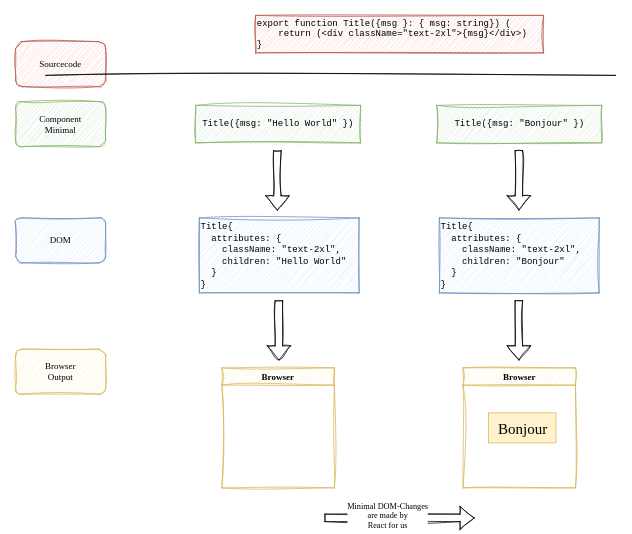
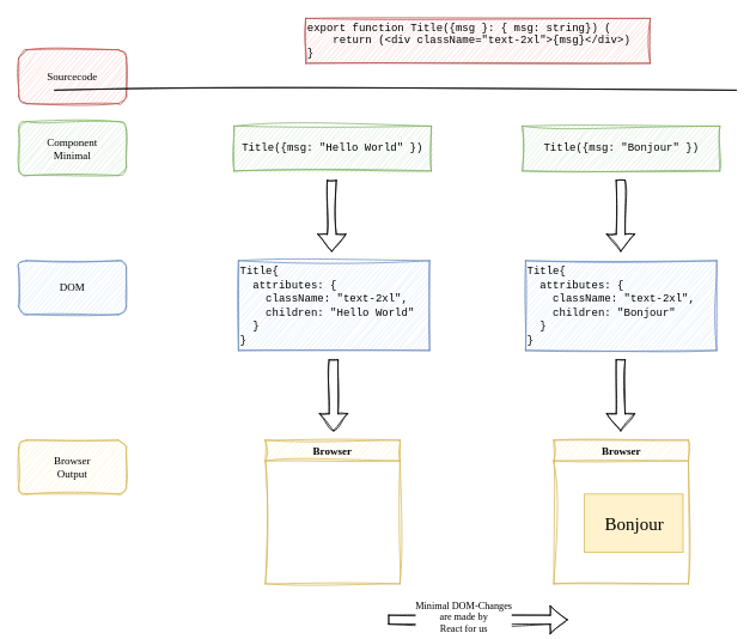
  <mxCell id="0" />
  <mxCell id="1" parent="0" />
  <mxCell id="2" value="Title({msg: &quot;Hello World&quot; })" style="rounded=0;whiteSpace=wrap;html=1;sketch=1;hachureGap=4;jiggle=2;curveFitting=1;fontFamily=Courier New;align=center;fillColor=#d5e8d4;strokeColor=#82b366;" vertex="1" parent="1"><mxGeometry x="260" y="140" width="220" height="50" as="geometry" /></mxCell>
  <mxCell id="3" value="" style="shape=flexArrow;endArrow=classic;html=1;rounded=0;sketch=1;hachureGap=4;jiggle=2;curveFitting=1;fontFamily=Architects Daughter;fontSource=https%3A%2F%2Ffonts.googleapis.com%2Fcss%3Ffamily%3DArchitects%2BDaughter;" edge="1" parent="1"><mxGeometry width="50" height="50" relative="1" as="geometry"><mxPoint x="369" y="200" as="sourcePoint" /><mxPoint x="369" y="280" as="targetPoint" /></mxGeometry></mxCell>
  <mxCell id="4" value="&lt;font face=&quot;Courier New&quot;&gt;Title{&lt;br&gt;&amp;nbsp; attributes: { &lt;br&gt;&amp;nbsp; &amp;nbsp; className: &quot;text-2xl&quot;,&lt;br&gt;&amp;nbsp; &amp;nbsp; children: &quot;Hello World&quot;&lt;br&gt;&amp;nbsp; }&lt;br&gt;}&amp;nbsp;&lt;/font&gt;" style="rounded=0;whiteSpace=wrap;html=1;sketch=1;hachureGap=4;jiggle=2;curveFitting=1;fontFamily=Architects Daughter;fontSource=https%3A%2F%2Ffonts.googleapis.com%2Fcss%3Ffamily%3DArchitects%2BDaughter;align=left;fillColor=#dae8fc;strokeColor=#6c8ebf;" vertex="1" parent="1"><mxGeometry x="265" y="290" width="213" height="100" as="geometry" /></mxCell>
  <mxCell id="5" value="export function Title({msg }: { msg: string}) (&lt;br&gt;&amp;nbsp; &amp;nbsp; return (&amp;lt;div className=&quot;text-2xl&quot;&amp;gt;{msg}&amp;lt;/div&amp;gt;)&lt;br&gt;&lt;div style=&quot;&quot;&gt;&lt;span style=&quot;background-color: transparent; color: light-dark(rgb(0, 0, 0), rgb(255, 255, 255));&quot;&gt;}&lt;/span&gt;&lt;/div&gt;" style="rounded=0;whiteSpace=wrap;html=1;sketch=1;hachureGap=4;jiggle=2;curveFitting=1;fontFamily=Courier New;align=left;fillColor=#f8cecc;strokeColor=#b85450;" vertex="1" parent="1"><mxGeometry x="340" y="20" width="384" height="50" as="geometry" /></mxCell>
  <mxCell id="6" value="Title({msg: &quot;Bonjour&quot; })" style="rounded=0;whiteSpace=wrap;html=1;sketch=1;hachureGap=4;jiggle=2;curveFitting=1;fontFamily=Courier New;align=center;fillColor=#d5e8d4;strokeColor=#82b366;" vertex="1" parent="1"><mxGeometry x="581.5" y="140" width="220" height="50" as="geometry" /></mxCell>
  <mxCell id="7" value="" style="shape=flexArrow;endArrow=classic;html=1;rounded=0;sketch=1;hachureGap=4;jiggle=2;curveFitting=1;fontFamily=Architects Daughter;fontSource=https%3A%2F%2Ffonts.googleapis.com%2Fcss%3Ffamily%3DArchitects%2BDaughter;" edge="1" parent="1"><mxGeometry width="50" height="50" relative="1" as="geometry"><mxPoint x="691" y="200" as="sourcePoint" /><mxPoint x="691" y="280" as="targetPoint" /></mxGeometry></mxCell>
  <mxCell id="8" value="&lt;font face=&quot;Courier New&quot;&gt;Title{&lt;br&gt;&amp;nbsp; attributes: { &lt;br&gt;&amp;nbsp; &amp;nbsp; className: &quot;text-2xl&quot;,&lt;br&gt;&amp;nbsp; &amp;nbsp; children: &quot;Bonjour&quot;&lt;br&gt;&amp;nbsp; }&lt;br&gt;}&amp;nbsp;&lt;/font&gt;" style="rounded=0;whiteSpace=wrap;html=1;sketch=1;hachureGap=4;jiggle=2;curveFitting=1;fontFamily=Architects Daughter;fontSource=https%3A%2F%2Ffonts.googleapis.com%2Fcss%3Ffamily%3DArchitects%2BDaughter;align=left;fillColor=#dae8fc;strokeColor=#6c8ebf;" vertex="1" parent="1"><mxGeometry x="585" y="290" width="213" height="100" as="geometry" /></mxCell>
  <mxCell id="9" value="Browser" style="swimlane;whiteSpace=wrap;html=1;sketch=1;hachureGap=4;jiggle=2;curveFitting=1;fontFamily=Architects Daughter;fontSource=https%3A%2F%2Ffonts.googleapis.com%2Fcss%3Ffamily%3DArchitects%2BDaughter;fillColor=#fff2cc;strokeColor=#d6b656;" vertex="1" parent="1"><mxGeometry x="295" y="490" width="150" height="160" as="geometry" /></mxCell>
  <mxCell id="10" value="Browser" style="swimlane;whiteSpace=wrap;html=1;sketch=1;hachureGap=4;jiggle=2;curveFitting=1;fontFamily=Architects Daughter;fontSource=https%3A%2F%2Ffonts.googleapis.com%2Fcss%3Ffamily%3DArchitects%2BDaughter;fillColor=#fff2cc;strokeColor=#d6b656;" vertex="1" parent="1"><mxGeometry x="616.5" y="490" width="150" height="160" as="geometry" /></mxCell>
- <mxCell id="11" value="&lt;font style=&quot;font-size: 20px;&quot;&gt;Bonjour&lt;/font&gt;" style="text;html=1;align=center;verticalAlign=middle;resizable=0;points=[];autosize=1;strokeColor=#d6b656;fillColor=#fff2cc;fontFamily=Architects Daughter;fontSource=https%3A%2F%2Ffonts.googleapis.com%2Fcss%3Ffamily%3DArchitects%2BDaughter;" vertex="1" parent="10"><mxGeometry x="34" y="60" width="90" height="40" as="geometry" /></mxCell>
+ <mxCell id="11" value="&lt;font style=&quot;font-size: 20px;&quot;&gt;Bonjour&lt;/font&gt;" style="text;html=1;align=center;verticalAlign=middle;resizable=0;points=[];autosize=1;strokeColor=#d6b656;fillColor=#fff2cc;fontFamily=Architects Daughter;fontSource=https%3A%2F%2Ffonts.googleapis.com%2Fcss%3Ffamily%3DArchitects%2BDaughter;" vertex="1" parent="10"><mxGeometry x="34" y="60" width="110" height="65" as="geometry" /></mxCell>
  <mxCell id="12" value="" style="shape=flexArrow;endArrow=classic;html=1;rounded=0;sketch=1;hachureGap=4;jiggle=2;curveFitting=1;fontFamily=Architects Daughter;fontSource=https%3A%2F%2Ffonts.googleapis.com%2Fcss%3Ffamily%3DArchitects%2BDaughter;" edge="1" parent="1"><mxGeometry width="50" height="50" relative="1" as="geometry"><mxPoint x="371" y="400" as="sourcePoint" /><mxPoint x="371" y="480" as="targetPoint" /></mxGeometry></mxCell>
  <mxCell id="13" value="" style="shape=flexArrow;endArrow=classic;html=1;rounded=0;sketch=1;hachureGap=4;jiggle=2;curveFitting=1;fontFamily=Architects Daughter;fontSource=https%3A%2F%2Ffonts.googleapis.com%2Fcss%3Ffamily%3DArchitects%2BDaughter;" edge="1" parent="1"><mxGeometry width="50" height="50" relative="1" as="geometry"><mxPoint x="691" y="400" as="sourcePoint" /><mxPoint x="691" y="480" as="targetPoint" /></mxGeometry></mxCell>
  <mxCell id="14" value="Sourcecode" style="rounded=1;whiteSpace=wrap;html=1;sketch=1;hachureGap=4;jiggle=2;curveFitting=1;fontFamily=Architects Daughter;fontSource=https%3A%2F%2Ffonts.googleapis.com%2Fcss%3Ffamily%3DArchitects%2BDaughter;fillColor=#f8cecc;strokeColor=#b85450;" vertex="1" parent="1"><mxGeometry x="20" y="55" width="120" height="60" as="geometry" /></mxCell>
  <mxCell id="15" value="Component&lt;br&gt;Minimal" style="rounded=1;whiteSpace=wrap;html=1;sketch=1;hachureGap=4;jiggle=2;curveFitting=1;fontFamily=Architects Daughter;fontSource=https%3A%2F%2Ffonts.googleapis.com%2Fcss%3Ffamily%3DArchitects%2BDaughter;fillColor=#d5e8d4;strokeColor=#82b366;" vertex="1" parent="1"><mxGeometry x="20" y="135" width="120" height="60" as="geometry" /></mxCell>
  <mxCell id="16" value="DOM" style="rounded=1;whiteSpace=wrap;html=1;sketch=1;hachureGap=4;jiggle=2;curveFitting=1;fontFamily=Architects Daughter;fontSource=https%3A%2F%2Ffonts.googleapis.com%2Fcss%3Ffamily%3DArchitects%2BDaughter;fillColor=#dae8fc;strokeColor=#6c8ebf;" vertex="1" parent="1"><mxGeometry x="20" y="290" width="120" height="60" as="geometry" /></mxCell>
- <mxCell id="17" value="&lt;span style=&quot;font-weight: normal;&quot;&gt;Browser&lt;br&gt;Output&lt;/span&gt;" style="rounded=1;whiteSpace=wrap;html=1;sketch=1;hachureGap=4;jiggle=2;curveFitting=1;fontFamily=Architects Daughter;fontSource=https%3A%2F%2Ffonts.googleapis.com%2Fcss%3Ffamily%3DArchitects%2BDaughter;fontStyle=1;fillColor=#fff2cc;strokeColor=#d6b656;" vertex="1" parent="1"><mxGeometry x="20" y="465" width="120" height="60" as="geometry" /></mxCell>
+ <mxCell id="17" value="&lt;span style=&quot;font-weight: normal;&quot;&gt;Browser&lt;br&gt;Output&lt;/span&gt;" style="rounded=1;whiteSpace=wrap;html=1;sketch=1;hachureGap=4;jiggle=2;curveFitting=1;fontFamily=Architects Daughter;fontSource=https%3A%2F%2Ffonts.googleapis.com%2Fcss%3Ffamily%3DArchitects%2BDaughter;fontStyle=1;fillColor=#fff2cc;strokeColor=#d6b656;" vertex="1" parent="1"><mxGeometry x="20" y="490" width="120" height="60" as="geometry" /></mxCell>
  <mxCell id="18" value="" style="shape=flexArrow;endArrow=classic;html=1;rounded=0;sketch=1;hachureGap=4;jiggle=2;curveFitting=1;fontFamily=Architects Daughter;fontSource=https%3A%2F%2Ffonts.googleapis.com%2Fcss%3Ffamily%3DArchitects%2BDaughter;" edge="1" parent="1"><mxGeometry width="50" height="50" relative="1" as="geometry"><mxPoint x="432" y="690" as="sourcePoint" /><mxPoint x="632" y="690" as="targetPoint" /></mxGeometry></mxCell>
  <mxCell id="19" value="Minimal DOM-Changes&lt;br&gt;are made by&lt;br&gt;React for us" style="edgeLabel;html=1;align=center;verticalAlign=middle;resizable=0;points=[];sketch=1;hachureGap=4;jiggle=2;curveFitting=1;fontFamily=Architects Daughter;fontSource=https%3A%2F%2Ffonts.googleapis.com%2Fcss%3Ffamily%3DArchitects%2BDaughter;" vertex="1" connectable="0" parent="18"><mxGeometry x="-0.172" y="4" relative="1" as="geometry"><mxPoint as="offset" /></mxGeometry></mxCell>
  <mxCell id="20" value="" style="endArrow=none;html=1;rounded=0;sketch=1;hachureGap=4;jiggle=2;curveFitting=1;fontFamily=Architects Daughter;fontSource=https%3A%2F%2Ffonts.googleapis.com%2Fcss%3Ffamily%3DArchitects%2BDaughter;" edge="1" parent="1"><mxGeometry width="50" height="50" relative="1" as="geometry"><mxPoint x="60" y="100" as="sourcePoint" /><mxPoint x="820" y="100" as="targetPoint" /></mxGeometry></mxCell>
